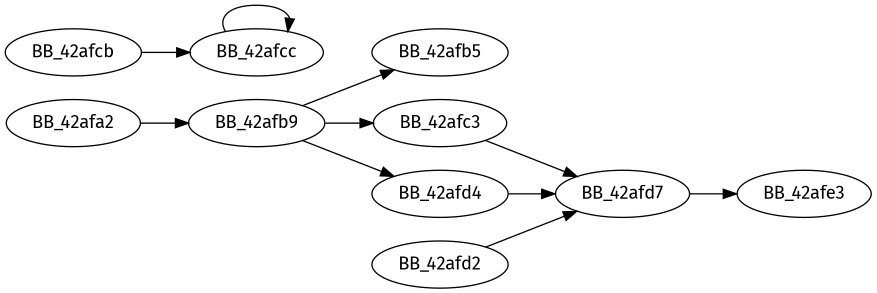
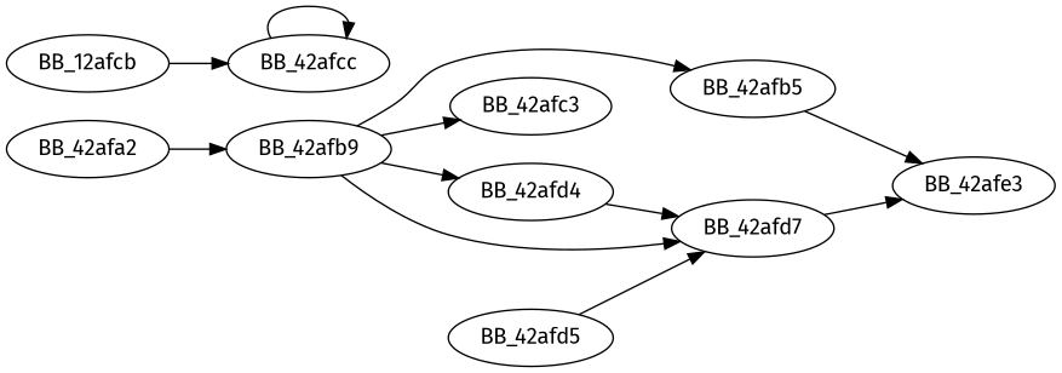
  digraph {
    fontname="Fira Sans"
    rankdir=LR
    node [fontname="Fira Sans"]
    edge [fontname="Fira Sans"]
    BB_42afa2
    BB_42afb9
    BB_42afb5
    BB_42afe3
    BB_42afc3
    BB_42afd4
    BB_42afd7
-   BB_42afcb
+   BB_42afcb [label=BB_12afcb]
    BB_42afcc
-   BB_42afd2
+   BB_42afd2 [label=BB_42afd5]
    BB_42afa2 -> BB_42afb9
    BB_42afb9 -> BB_42afb5
    BB_42afb9 -> BB_42afc3
    BB_42afb9 -> BB_42afd4
-   BB_42afc3 -> BB_42afd7
+   BB_42afb5 -> BB_42afe3
+   BB_42afb9 -> BB_42afd7
    BB_42afd4 -> BB_42afd7
    BB_42afd7 -> BB_42afe3
    BB_42afcb -> BB_42afcc
    BB_42afcc -> BB_42afcc
    BB_42afd2 -> BB_42afd7
  }
